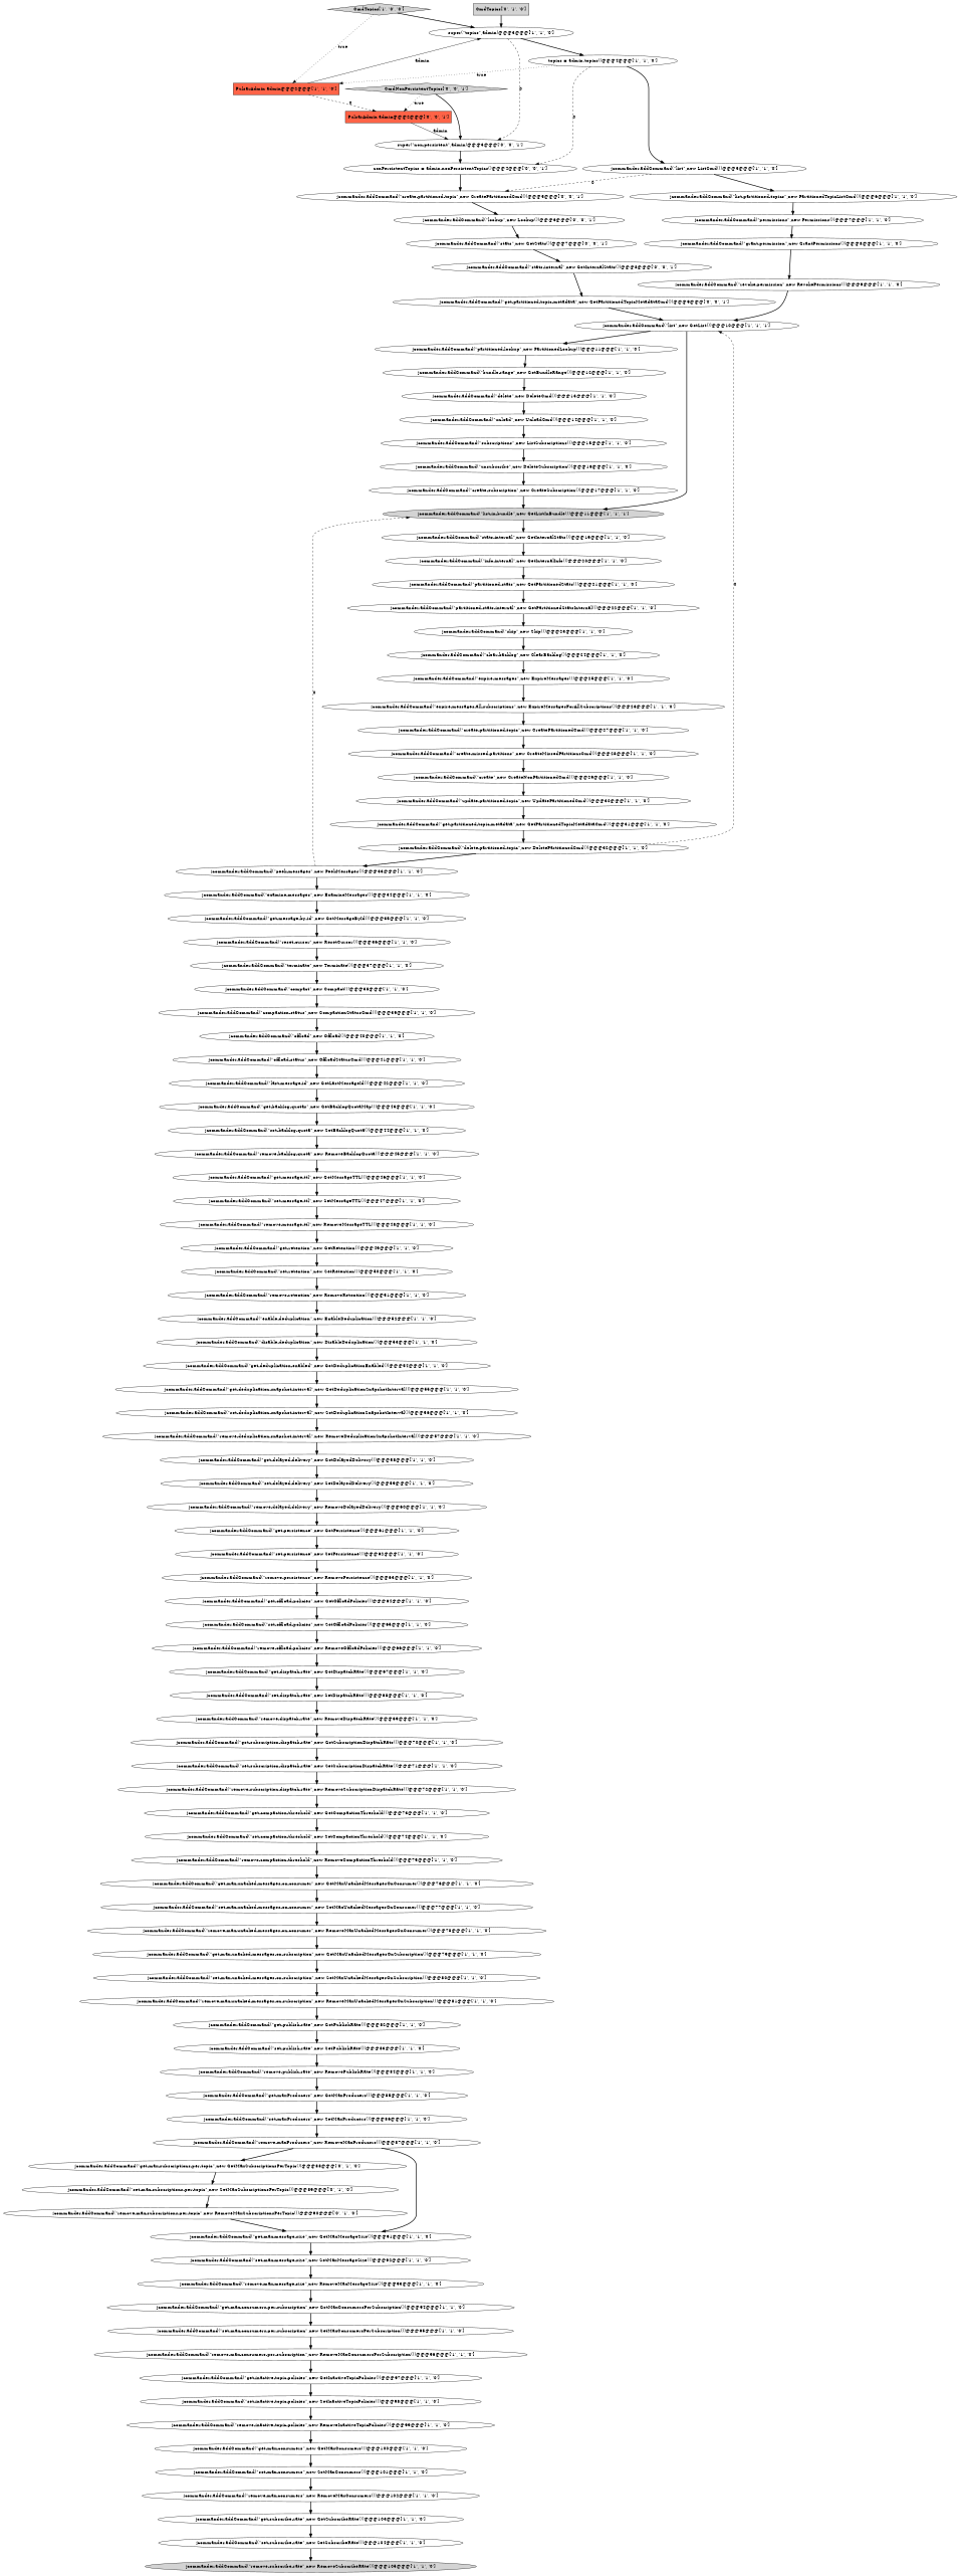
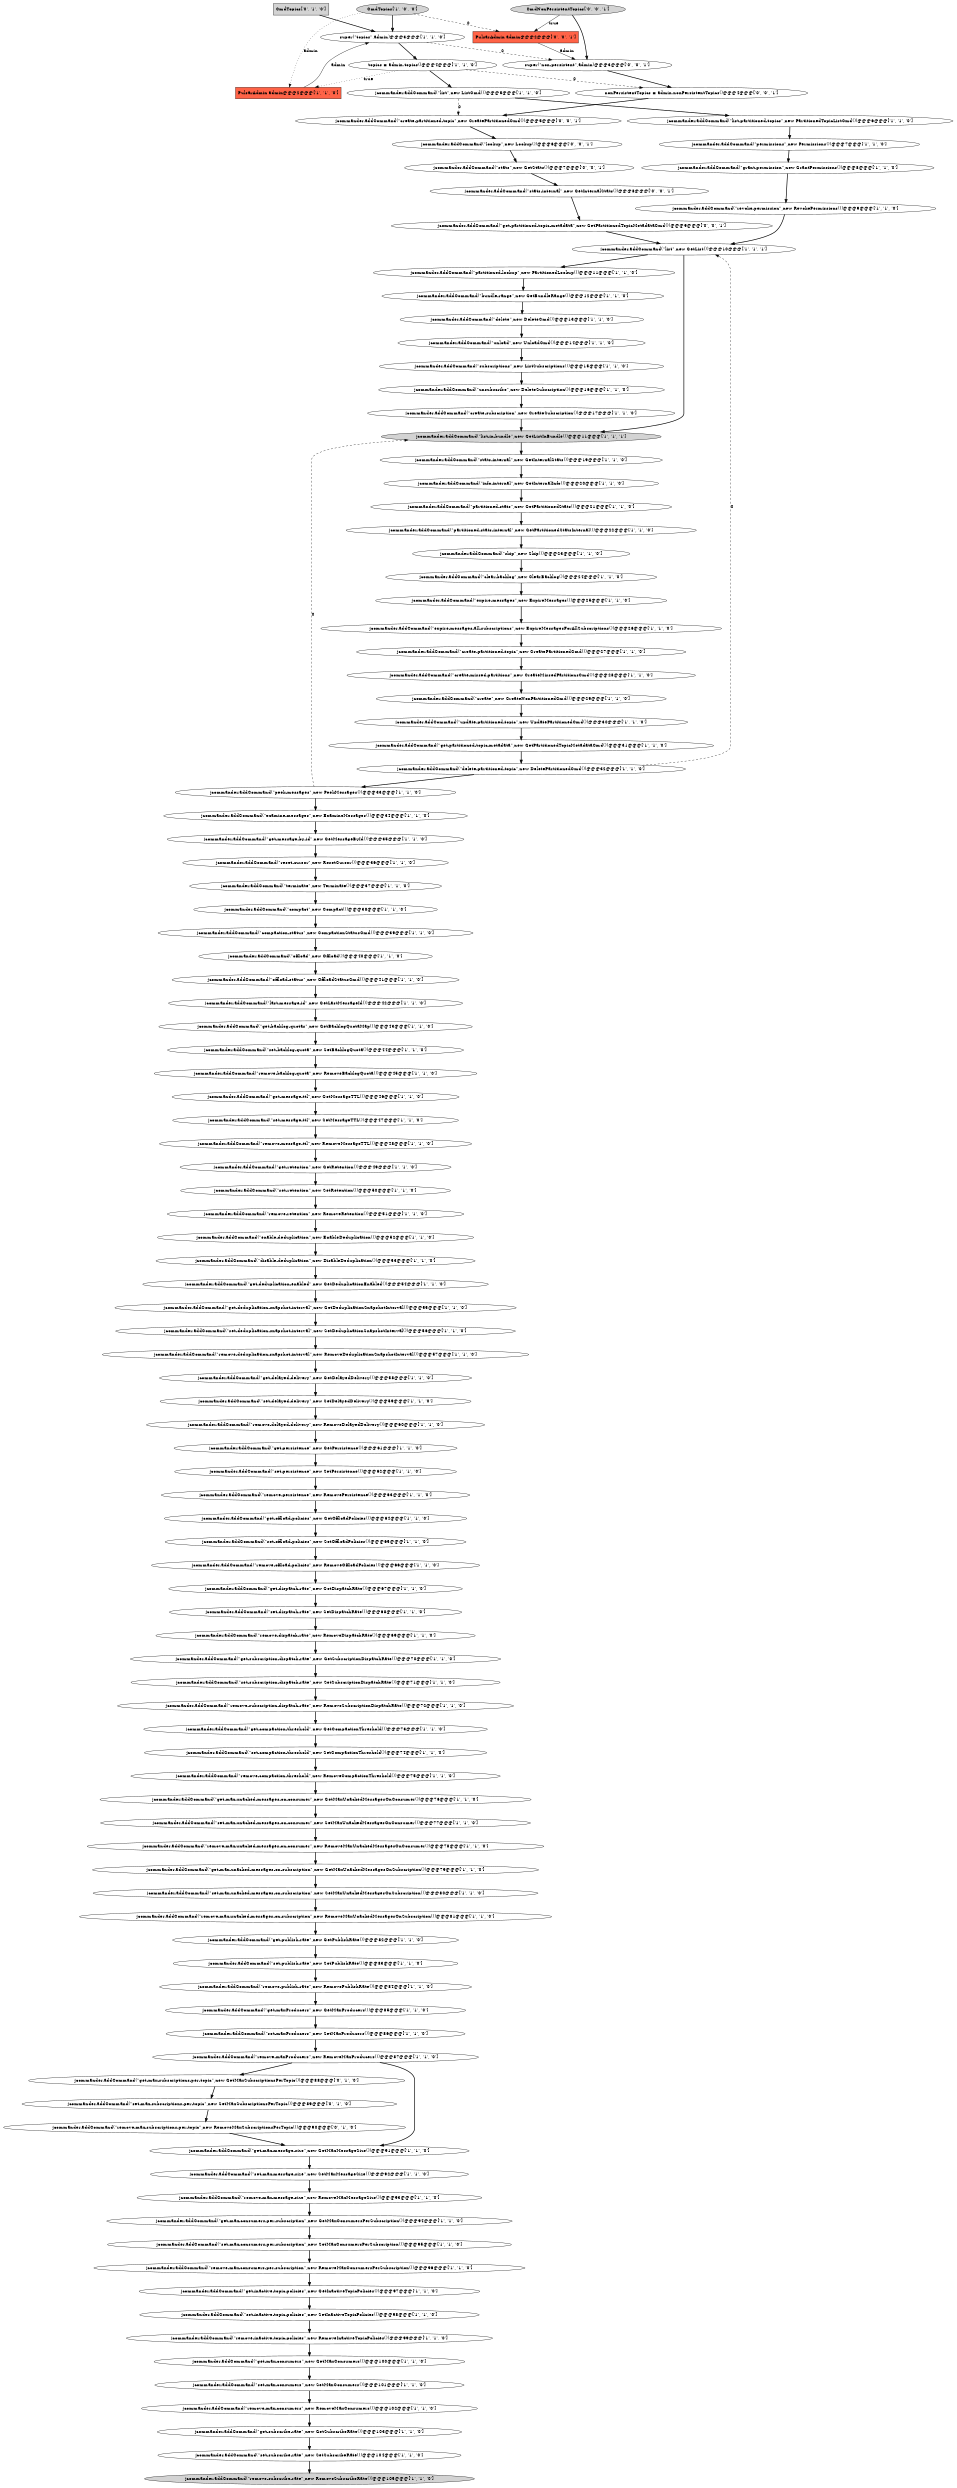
  digraph {
    node [fillcolor=white shape=ellipse style=filled]
    edge [style=bold]
    n1 [fillcolor=lightgray label="CmdTopics['0', '1', '0']" shape=box]
    n2 [label="super(\"topics\",admin)@@@3@@@['1', '1', '0']"]
    n3 [label="super(\"non-persistent\",admin)@@@3@@@['0', '0', '1']"]
    n4 [label="topics = admin.topics()@@@4@@@['1', '1', '0']"]
    n5 [fillcolor=tomato label="PulsarAdmin admin@@@2@@@['1', '1', '0']" shape=box]
    n6 [fillcolor=tomato label="PulsarAdmin admin@@@2@@@['0', '0', '1']" shape=box]
    n7 [label="jcommander.addCommand(\"remove-deduplication-snapshot-interval\",new RemoveDeduplicationSnapshotInterval())@@@57@@@['1', '1', '0']"]
    n8 [label="jcommander.addCommand(\"get-delayed-delivery\",new GetDelayedDelivery())@@@58@@@['1', '1', '0']"]
    n9 [label="jcommander.addCommand(\"set-delayed-delivery\",new SetDelayedDelivery())@@@59@@@['1', '1', '0']"]
    n10 [label="jcommander.addCommand(\"peek-messages\",new PeekMessages())@@@33@@@['1', '1', '0']"]
    n11 [label="jcommander.addCommand(\"examine-messages\",new ExamineMessages())@@@34@@@['1', '1', '0']"]
    n12 [fillcolor=lightgray label="jcommander.addCommand(\"list-in-bundle\",new GetListInBundle())@@@11@@@['1', '1', '1']"]
    n13 [label="jcommander.addCommand(\"get-message-by-id\",new GetMessageById())@@@35@@@['1', '1', '0']"]
    n14 [label="jcommander.addCommand(\"stats-internal\",new GetInternalStats())@@@19@@@['1', '1', '0']"]
    n15 [label="jcommander.addCommand(\"reset-cursor\",new ResetCursor())@@@36@@@['1', '1', '0']"]
    n16 [label="jcommander.addCommand(\"terminate\",new Terminate())@@@37@@@['1', '1', '0']"]
    n17 [label="jcommander.addCommand(\"disable-deduplication\",new DisableDeduplication())@@@53@@@['1', '1', '0']"]
    n18 [label="jcommander.addCommand(\"get-deduplication-enabled\",new GetDeduplicationEnabled())@@@54@@@['1', '1', '0']"]
    n19 [label="jcommander.addCommand(\"get-deduplication-snapshot-interval\",new GetDeduplicationSnapshotInterval())@@@55@@@['1', '1', '0']"]
    n20 [label="jcommander.addCommand(\"set-subscription-dispatch-rate\",new SetSubscriptionDispatchRate())@@@71@@@['1', '1', '0']"]
    n21 [label="jcommander.addCommand(\"remove-subscription-dispatch-rate\",new RemoveSubscriptionDispatchRate())@@@72@@@['1', '1', '0']"]
    n22 [label="jcommander.addCommand(\"get-compaction-threshold\",new GetCompactionThreshold())@@@73@@@['1', '1', '0']"]
    n23 [label="jcommander.addCommand(\"get-backlog-quotas\",new GetBacklogQuotaMap())@@@43@@@['1', '1', '0']"]
    n24 [label="jcommander.addCommand(\"set-backlog-quota\",new SetBacklogQuota())@@@44@@@['1', '1', '0']"]
    n25 [label="jcommander.addCommand(\"remove-backlog-quota\",new RemoveBacklogQuota())@@@45@@@['1', '1', '0']"]
    n26 [label="jcommander.addCommand(\"list\",new ListCmd())@@@5@@@['1', '1', '0']"]
    n27 [label="jcommander.addCommand(\"create-partitioned-topic\",new CreatePartitionedCmd())@@@5@@@['0', '0', '1']"]
    n28 [label="jcommander.addCommand(\"list-partitioned-topics\",new PartitionedTopicListCmd())@@@6@@@['1', '1', '0']"]
    n29 [label="jcommander.addCommand(\"lookup\",new Lookup())@@@6@@@['0', '0', '1']"]
    n30 [label="jcommander.addCommand(\"permissions\",new Permissions())@@@7@@@['1', '1', '0']"]
    n31 [label="jcommander.addCommand(\"offload\",new Offload())@@@40@@@['1', '1', '0']"]
    n32 [label="jcommander.addCommand(\"offload-status\",new OffloadStatusCmd())@@@41@@@['1', '1', '0']"]
    n33 [label="jcommander.addCommand(\"last-message-id\",new GetLastMessageId())@@@42@@@['1', '1', '0']"]
    n34 [label="jcommander.addCommand(\"set-compaction-threshold\",new SetCompactionThreshold())@@@74@@@['1', '1', '0']"]
    n35 [label="jcommander.addCommand(\"remove-compaction-threshold\",new RemoveCompactionThreshold())@@@75@@@['1', '1', '0']"]
    n36 [label="jcommander.addCommand(\"revoke-permission\",new RevokePermissions())@@@9@@@['1', '1', '0']"]
    n37 [label="jcommander.addCommand(\"list\",new GetList())@@@10@@@['1', '1', '1']"]
    n38 [label="jcommander.addCommand(\"partitioned-lookup\",new PartitionedLookup())@@@11@@@['1', '1', '0']"]
    n39 [label="jcommander.addCommand(\"get-offload-policies\",new GetOffloadPolicies())@@@64@@@['1', '1', '0']"]
    n40 [label="jcommander.addCommand(\"set-offload-policies\",new SetOffloadPolicies())@@@65@@@['1', '1', '0']"]
    n41 [label="jcommander.addCommand(\"remove-offload-policies\",new RemoveOffloadPolicies())@@@66@@@['1', '1', '0']"]
    n42 [label="jcommander.addCommand(\"remove-inactive-topic-policies\",new RemoveInactiveTopicPolicies())@@@99@@@['1', '1', '0']"]
    n43 [label="jcommander.addCommand(\"get-max-consumers\",new GetMaxConsumers())@@@100@@@['1', '1', '0']"]
    n44 [label="jcommander.addCommand(\"set-max-consumers\",new SetMaxConsumers())@@@101@@@['1', '1', '0']"]
    n45 [label="nonPersistentTopics = admin.nonPersistentTopics()@@@4@@@['0', '0', '1']"]
    n46 [label="jcommander.addCommand(\"set-max-message-size\",new SetMaxMessageSize())@@@92@@@['1', '1', '0']"]
    n47 [label="jcommander.addCommand(\"remove-max-message-size\",new RemoveMaxMessageSize())@@@93@@@['1', '1', '0']"]
    n48 [label="jcommander.addCommand(\"get-max-consumers-per-subscription\",new GetMaxConsumersPerSubscription())@@@94@@@['1', '1', '0']"]
    n49 [label="jcommander.addCommand(\"get-max-unacked-messages-on-subscription\",new GetMaxUnackedMessagesOnSubscription())@@@79@@@['1', '1', '0']"]
    n50 [label="jcommander.addCommand(\"set-max-unacked-messages-on-subscription\",new SetMaxUnackedMessagesOnSubscription())@@@80@@@['1', '1', '0']"]
    n51 [label="jcommander.addCommand(\"remove-max-unacked-messages-on-subscription\",new RemoveMaxUnackedMessagesOnSubscription())@@@81@@@['1', '1', '0']"]
    n52 [label="jcommander.addCommand(\"get-max-unacked-messages-on-consumer\",new GetMaxUnackedMessagesOnConsumer())@@@76@@@['1', '1', '0']"]
    n53 [label="jcommander.addCommand(\"set-max-unacked-messages-on-consumer\",new SetMaxUnackedMessagesOnConsumer())@@@77@@@['1', '1', '0']"]
    n54 [label="jcommander.addCommand(\"remove-max-unacked-messages-on-consumer\",new RemoveMaxUnackedMessagesOnConsumer())@@@78@@@['1', '1', '0']"]
    n55 [label="jcommander.addCommand(\"get-dispatch-rate\",new GetDispatchRate())@@@67@@@['1', '1', '0']"]
    n56 [label="jcommander.addCommand(\"stats-internal\",new GetInternalStats())@@@8@@@['0', '0', '1']"]
    n57 [label="jcommander.addCommand(\"get-partitioned-topic-metadata\",new GetPartitionedTopicMetadataCmd())@@@9@@@['0', '0', '1']"]
    n58 [label="jcommander.addCommand(\"get-publish-rate\",new GetPublishRate())@@@82@@@['1', '1', '0']"]
    n59 [label="jcommander.addCommand(\"remove-delayed-delivery\",new RemoveDelayedDelivery())@@@60@@@['1', '1', '0']"]
    n60 [label="jcommander.addCommand(\"create-subscription\",new CreateSubscription())@@@17@@@['1', '1', '0']"]
    n61 [label="jcommander.addCommand(\"info-internal\",new GetInternalInfo())@@@20@@@['1', '1', '0']"]
    n62 [label="jcommander.addCommand(\"partitioned-stats\",new GetPartitionedStats())@@@21@@@['1', '1', '0']"]
    n63 [label="jcommander.addCommand(\"subscriptions\",new ListSubscriptions())@@@15@@@['1', '1', '0']"]
    n64 [label="jcommander.addCommand(\"unsubscribe\",new DeleteSubscription())@@@16@@@['1', '1', '0']"]
    n65 [label="jcommander.addCommand(\"remove-retention\",new RemoveRetention())@@@51@@@['1', '1', '0']"]
    n66 [label="jcommander.addCommand(\"enable-deduplication\",new EnableDeduplication())@@@52@@@['1', '1', '0']"]
    n67 [label="jcommander.addCommand(\"get-message-ttl\",new GetMessageTTL())@@@46@@@['1', '1', '0']"]
    n68 [label="jcommander.addCommand(\"get-max-subscriptions-per-topic\",new GetMaxSubscriptionsPerTopic())@@@88@@@['0', '1', '0']"]
    n69 [label="jcommander.addCommand(\"set-max-subscriptions-per-topic\",new SetMaxSubscriptionsPerTopic())@@@89@@@['0', '1', '0']"]
    n70 [label="jcommander.addCommand(\"remove-max-subscriptions-per-topic\",new RemoveMaxSubscriptionsPerTopic())@@@90@@@['0', '1', '0']"]
    n71 [fillcolor=lightgray label="jcommander.addCommand(\"remove-subscribe-rate\",new RemoveSubscribeRate())@@@105@@@['1', '1', '0']"]
    n72 [label="jcommander.addCommand(\"expire-messages-all-subscriptions\",new ExpireMessagesForAllSubscriptions())@@@26@@@['1', '1', '0']"]
    n73 [label="jcommander.addCommand(\"create-partitioned-topic\",new CreatePartitionedCmd())@@@27@@@['1', '1', '0']"]
    n74 [label="jcommander.addCommand(\"create-missed-partitions\",new CreateMissedPartitionsCmd())@@@28@@@['1', '1', '0']"]
    n75 [label="jcommander.addCommand(\"get-partitioned-topic-metadata\",new GetPartitionedTopicMetadataCmd())@@@31@@@['1', '1', '0']"]
    n76 [label="jcommander.addCommand(\"delete-partitioned-topic\",new DeletePartitionedCmd())@@@32@@@['1', '1', '0']"]
    n77 [label="jcommander.addCommand(\"get-subscribe-rate\",new GetSubscribeRate())@@@103@@@['1', '1', '0']"]
    n78 [label="jcommander.addCommand(\"set-subscribe-rate\",new SetSubscribeRate())@@@104@@@['1', '1', '0']"]
    n79 [label="jcommander.addCommand(\"create\",new CreateNonPartitionedCmd())@@@29@@@['1', '1', '0']"]
    n80 [label="jcommander.addCommand(\"update-partitioned-topic\",new UpdatePartitionedCmd())@@@30@@@['1', '1', '0']"]
    n81 [label="jcommander.addCommand(\"set-dispatch-rate\",new SetDispatchRate())@@@68@@@['1', '1', '0']"]
    n82 [label="jcommander.addCommand(\"partitioned-stats-internal\",new GetPartitionedStatsInternal())@@@22@@@['1', '1', '0']"]
    n83 [label="jcommander.addCommand(\"skip\",new Skip())@@@23@@@['1', '1', '0']"]
    n84 [label="jcommander.addCommand(\"clear-backlog\",new ClearBacklog())@@@24@@@['1', '1', '0']"]
    n85 [label="jcommander.addCommand(\"set-message-ttl\",new SetMessageTTL())@@@47@@@['1', '1', '0']"]
    n86 [label="jcommander.addCommand(\"remove-message-ttl\",new RemoveMessageTTL())@@@48@@@['1', '1', '0']"]
    n87 [label="jcommander.addCommand(\"get-retention\",new GetRetention())@@@49@@@['1', '1', '0']"]
    n88 [label="jcommander.addCommand(\"get-subscription-dispatch-rate\",new GetSubscriptionDispatchRate())@@@70@@@['1', '1', '0']"]
    n89 [label="jcommander.addCommand(\"bundle-range\",new GetBundleRange())@@@12@@@['1', '1', '0']"]
    n90 [label="jcommander.addCommand(\"delete\",new DeleteCmd())@@@13@@@['1', '1', '0']"]
    n91 [label="jcommander.addCommand(\"get-maxProducers\",new GetMaxProducers())@@@85@@@['1', '1', '0']"]
    n92 [label="jcommander.addCommand(\"set-maxProducers\",new SetMaxProducers())@@@86@@@['1', '1', '0']"]
    n93 [label="jcommander.addCommand(\"remove-maxProducers\",new RemoveMaxProducers())@@@87@@@['1', '1', '0']"]
    n94 [label="jcommander.addCommand(\"get-persistence\",new GetPersistence())@@@61@@@['1', '1', '0']"]
    n95 [label="jcommander.addCommand(\"set-persistence\",new SetPersistence())@@@62@@@['1', '1', '0']"]
    n96 [label="jcommander.addCommand(\"remove-persistence\",new RemovePersistence())@@@63@@@['1', '1', '0']"]
    n97 [label="jcommander.addCommand(\"unload\",new UnloadCmd())@@@14@@@['1', '1', '0']"]
    n98 [label="jcommander.addCommand(\"get-max-message-size\",new GetMaxMessageSize())@@@91@@@['1', '1', '0']"]
    n99 [label="jcommander.addCommand(\"remove-max-consumers\",new RemoveMaxConsumers())@@@102@@@['1', '1', '0']"]
-   n100 [fillcolor=lightgray label="CmdTopics['1', '0', '0']" shape=diamond]
+   n100 [fillcolor=lightgray label="CmdTopics['1', '0', '0']"]
    n101 [label="jcommander.addCommand(\"grant-permission\",new GrantPermissions())@@@8@@@['1', '1', '0']"]
    n102 [label="jcommander.addCommand(\"compact\",new Compact())@@@38@@@['1', '1', '0']"]
    n103 [label="jcommander.addCommand(\"get-inactive-topic-policies\",new GetInactiveTopicPolicies())@@@97@@@['1', '1', '0']"]
    n104 [label="jcommander.addCommand(\"set-inactive-topic-policies\",new SetInactiveTopicPolicies())@@@98@@@['1', '1', '0']"]
    n105 [label="jcommander.addCommand(\"set-publish-rate\",new SetPublishRate())@@@83@@@['1', '1', '0']"]
    n106 [label="jcommander.addCommand(\"remove-publish-rate\",new RemovePublishRate())@@@84@@@['1', '1', '0']"]
    n107 [label="jcommander.addCommand(\"stats\",new GetStats())@@@7@@@['0', '0', '1']"]
    n108 [label="jcommander.addCommand(\"remove-dispatch-rate\",new RemoveDispatchRate())@@@69@@@['1', '1', '0']"]
    n109 [label="jcommander.addCommand(\"set-deduplication-snapshot-interval\",new SetDeduplicationSnapshotInterval())@@@56@@@['1', '1', '0']"]
    n110 [label="jcommander.addCommand(\"compaction-status\",new CompactionStatusCmd())@@@39@@@['1', '1', '0']"]
    n111 [label="jcommander.addCommand(\"set-retention\",new SetRetention())@@@50@@@['1', '1', '0']"]
    n112 [label="jcommander.addCommand(\"set-max-consumers-per-subscription\",new SetMaxConsumersPerSubscription())@@@95@@@['1', '1', '0']"]
    n113 [label="jcommander.addCommand(\"remove-max-consumers-per-subscription\",new RemoveMaxConsumersPerSubscription())@@@96@@@['1', '1', '0']"]
    n114 [label="jcommander.addCommand(\"expire-messages\",new ExpireMessages())@@@25@@@['1', '1', '0']"]
-   n115 [fillcolor=lightgray label="CmdNonPersistentTopics['0', '0', '1']" shape=diamond]
+   n115 [fillcolor=lightgray label="CmdNonPersistentTopics['0', '0', '1']"]
    n1 -> n2
    n2 -> n3 [label=0 style=dashed]
    n2 -> n4
    n3 -> n45
    n4 -> n5 [label=true style=dotted]
    n4 -> n26
    n4 -> n45 [label=0 style=dashed]
    n5 -> n2 [label=admin style=solid]
-   n5 -> n6 [label=0 style=dashed]
+   n100 -> n6 [label=0 style=dashed]
    n6 -> n3 [label=admin style=solid]
    n7 -> n8
    n8 -> n9
    n9 -> n59
    n10 -> n11
    n10 -> n12 [label=0 style=dashed]
    n11 -> n13
    n12 -> n14
    n13 -> n15
    n14 -> n61
    n15 -> n16
    n16 -> n102
    n17 -> n18
    n18 -> n19
    n19 -> n109
    n20 -> n21
    n21 -> n22
    n22 -> n34
    n23 -> n24
    n24 -> n25
    n25 -> n67
    n26 -> n27 [label=0 style=dashed]
    n26 -> n28
    n27 -> n29
    n28 -> n30
    n29 -> n107
    n30 -> n101
    n31 -> n32
    n32 -> n33
    n33 -> n23
    n34 -> n35
    n35 -> n52
    n36 -> n37
    n37 -> n12
    n37 -> n38
    n38 -> n89
    n39 -> n40
    n40 -> n41
    n41 -> n55
    n42 -> n43
    n43 -> n44
    n44 -> n99
    n45 -> n27
    n46 -> n47
    n47 -> n48
    n48 -> n112
    n49 -> n50
    n50 -> n51
    n51 -> n58
    n52 -> n53
    n53 -> n54
    n54 -> n49
    n55 -> n81
    n56 -> n57
    n57 -> n37
    n58 -> n105
    n59 -> n94
    n60 -> n12
    n61 -> n62
    n62 -> n82
    n63 -> n64
    n64 -> n60
    n65 -> n66
    n66 -> n17
    n67 -> n85
    n68 -> n69
    n69 -> n70
    n70 -> n98
    n72 -> n73
    n73 -> n74
    n74 -> n79
    n75 -> n76
    n76 -> n10
    n76 -> n37 [label=0 style=dashed]
    n77 -> n78
    n78 -> n71
    n79 -> n80
    n80 -> n75
    n81 -> n108
    n82 -> n83
    n83 -> n84
    n84 -> n114
    n85 -> n86
    n86 -> n87
    n87 -> n111
    n88 -> n20
    n89 -> n90
    n90 -> n97
    n91 -> n92
    n92 -> n93
    n93 -> n68
    n93 -> n98
    n94 -> n95
    n95 -> n96
    n96 -> n39
    n97 -> n63
    n98 -> n46
    n99 -> n77
    n100 -> n2
-   n100 -> n5 [label=true style=dotted]
+   n100 -> n5 [label=admin style=dotted]
    n101 -> n36
    n102 -> n110
    n103 -> n104
    n104 -> n42
    n105 -> n106
    n106 -> n91
    n107 -> n56
    n108 -> n88
    n109 -> n7
    n110 -> n31
    n111 -> n65
    n112 -> n113
    n113 -> n103
    n114 -> n72
    n115 -> n3
-   n115 -> n6 [label=true style=dotted]
+   n115 -> n6 [label=true style=solid]
  }
